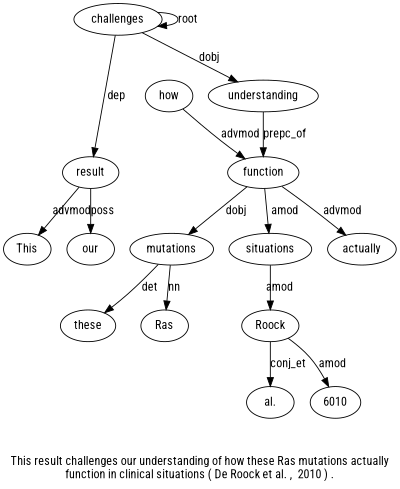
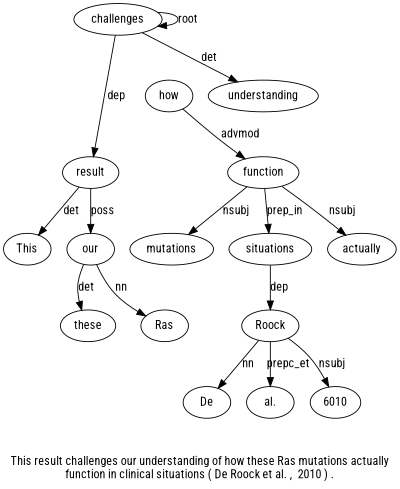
  digraph {
    fontname="Roboto Condensed"
    label="This result challenges our understanding of how these Ras mutations actually\nfunction in clinical situations ( De Roock et al. ,  2010 ) ."
    node [fillcolor=white fontname="Roboto Condensed" style=filled]
    edge [fontname="Roboto Condensed"]
    n1 [label=result]
    n2 [label=This]
    n3 [label=our]
    n4 [label=challenges]
    n5 [label=understanding]
    n6 [label=function]
    n7 [label=mutations]
    n8 [label=actually]
    n9 [label=situations]
    n10 [label=how]
    n11 [label=these]
    n12 [label=Ras]
    n13 [label=Roock]
+   n14 [label=De]
    n15 [label="al."]
    n16 [label=6010]
-   n1 -> n2 [label=advmod]
+   n1 -> n2 [label=det]
    n1 -> n3 [label=poss]
    n4 -> n1 [label=dep]
    n4 -> n4 [label=root]
-   n4 -> n5 [label=dobj]
-   n5 -> n6 [label=prepc_of]
-   n6 -> n7 [label=dobj]
-   n6 -> n8 [label=advmod]
-   n6 -> n9 [label=amod]
-   n7 -> n11 [label=det]
-   n7 -> n12 [label=nn]
-   n9 -> n13 [label=amod]
+   n4 -> n5 [label=det]
+   n6 -> n7 [label=nsubj]
+   n6 -> n8 [label=nsubj]
+   n6 -> n9 [label=prep_in]
+   n3 -> n11 [label=det]
+   n3 -> n12 [label=nn]
+   n9 -> n13 [label=dep]
    n10 -> n6 [label=advmod]
-   n13 -> n15 [label=conj_et]
-   n13 -> n16 [label=amod]
+   n13 -> n14 [label=nn]
+   n13 -> n15 [label=prepc_et]
+   n13 -> n16 [label=nsubj]
  }
